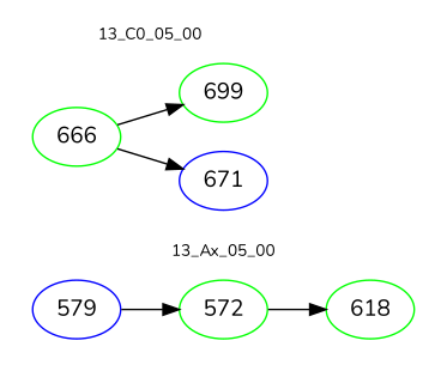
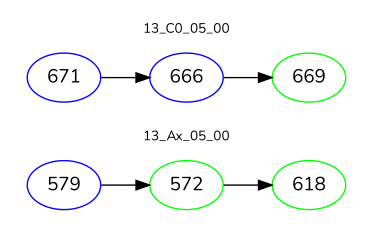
  digraph {
    fontname=Nunito
    rankdir=LR
    node [color=blue fontname=Nunito]
    edge [color=black fontname=Nunito]
    n1 [label=579]
    n2 [color=green label=572]
    n3 [color=green label=618]
    n4 [label=671]
-   n5 [color=green label=666]
-   n6 [color=green label=699]
+   n5 [label=666]
+   n6 [color=green label=669]
    subgraph cluster_1 {
      color=white
      fontsize=10
      label="13_Ax_05_00"
      n1
      n2
      n3
    }
    subgraph cluster_2 {
      color=white
      fontsize=10
      label="13_C0_05_00"
      n4
      n5
      n6
    }
    n1 -> n2
    n2 -> n3
-   n5 -> n4
+   n4 -> n5
    n5 -> n6
  }
